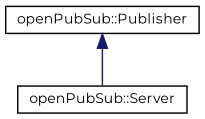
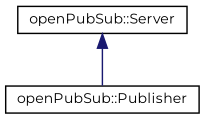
  digraph {
    rankdir=TB
    fontname=Montserrat
    node [color=black fillcolor=white fontname=Montserrat fontsize=10 shape=record style=filled]
    n1 [height=0.2 label="openPubSub::Server" width=0.4]
    n2 [height=0.2 label="openPubSub::Publisher" width=0.4]
-   n2 -> n1 [color=midnightblue dir=back fontname=Montserrat fontsize=10 labelfontname=Helvetica labelfontsize=10 style=solid]
+   n1 -> n2 [color=midnightblue dir=back fontname=Montserrat fontsize=10 labelfontname=Helvetica labelfontsize=10 style=solid]
  }
